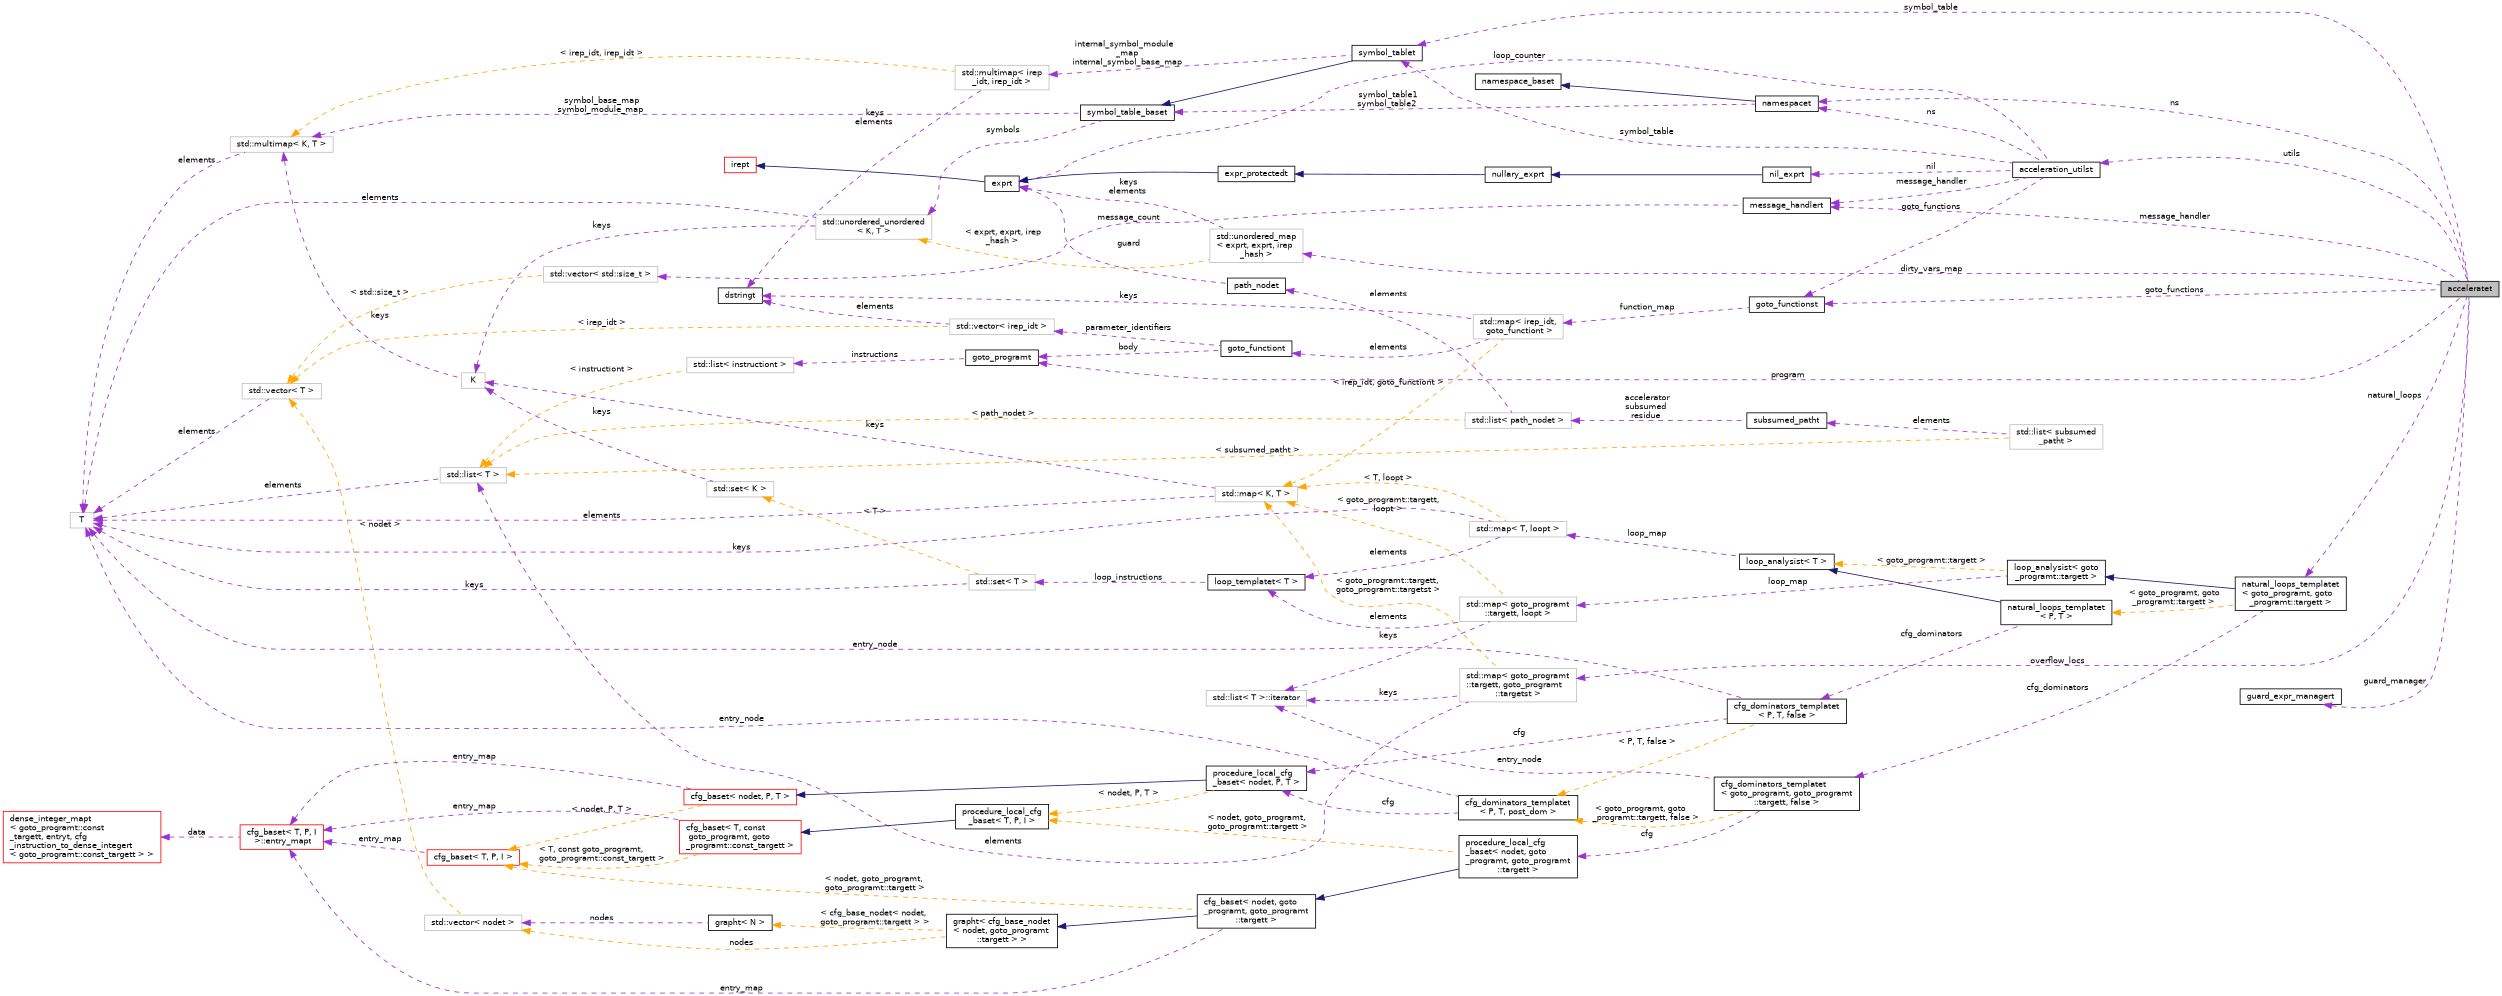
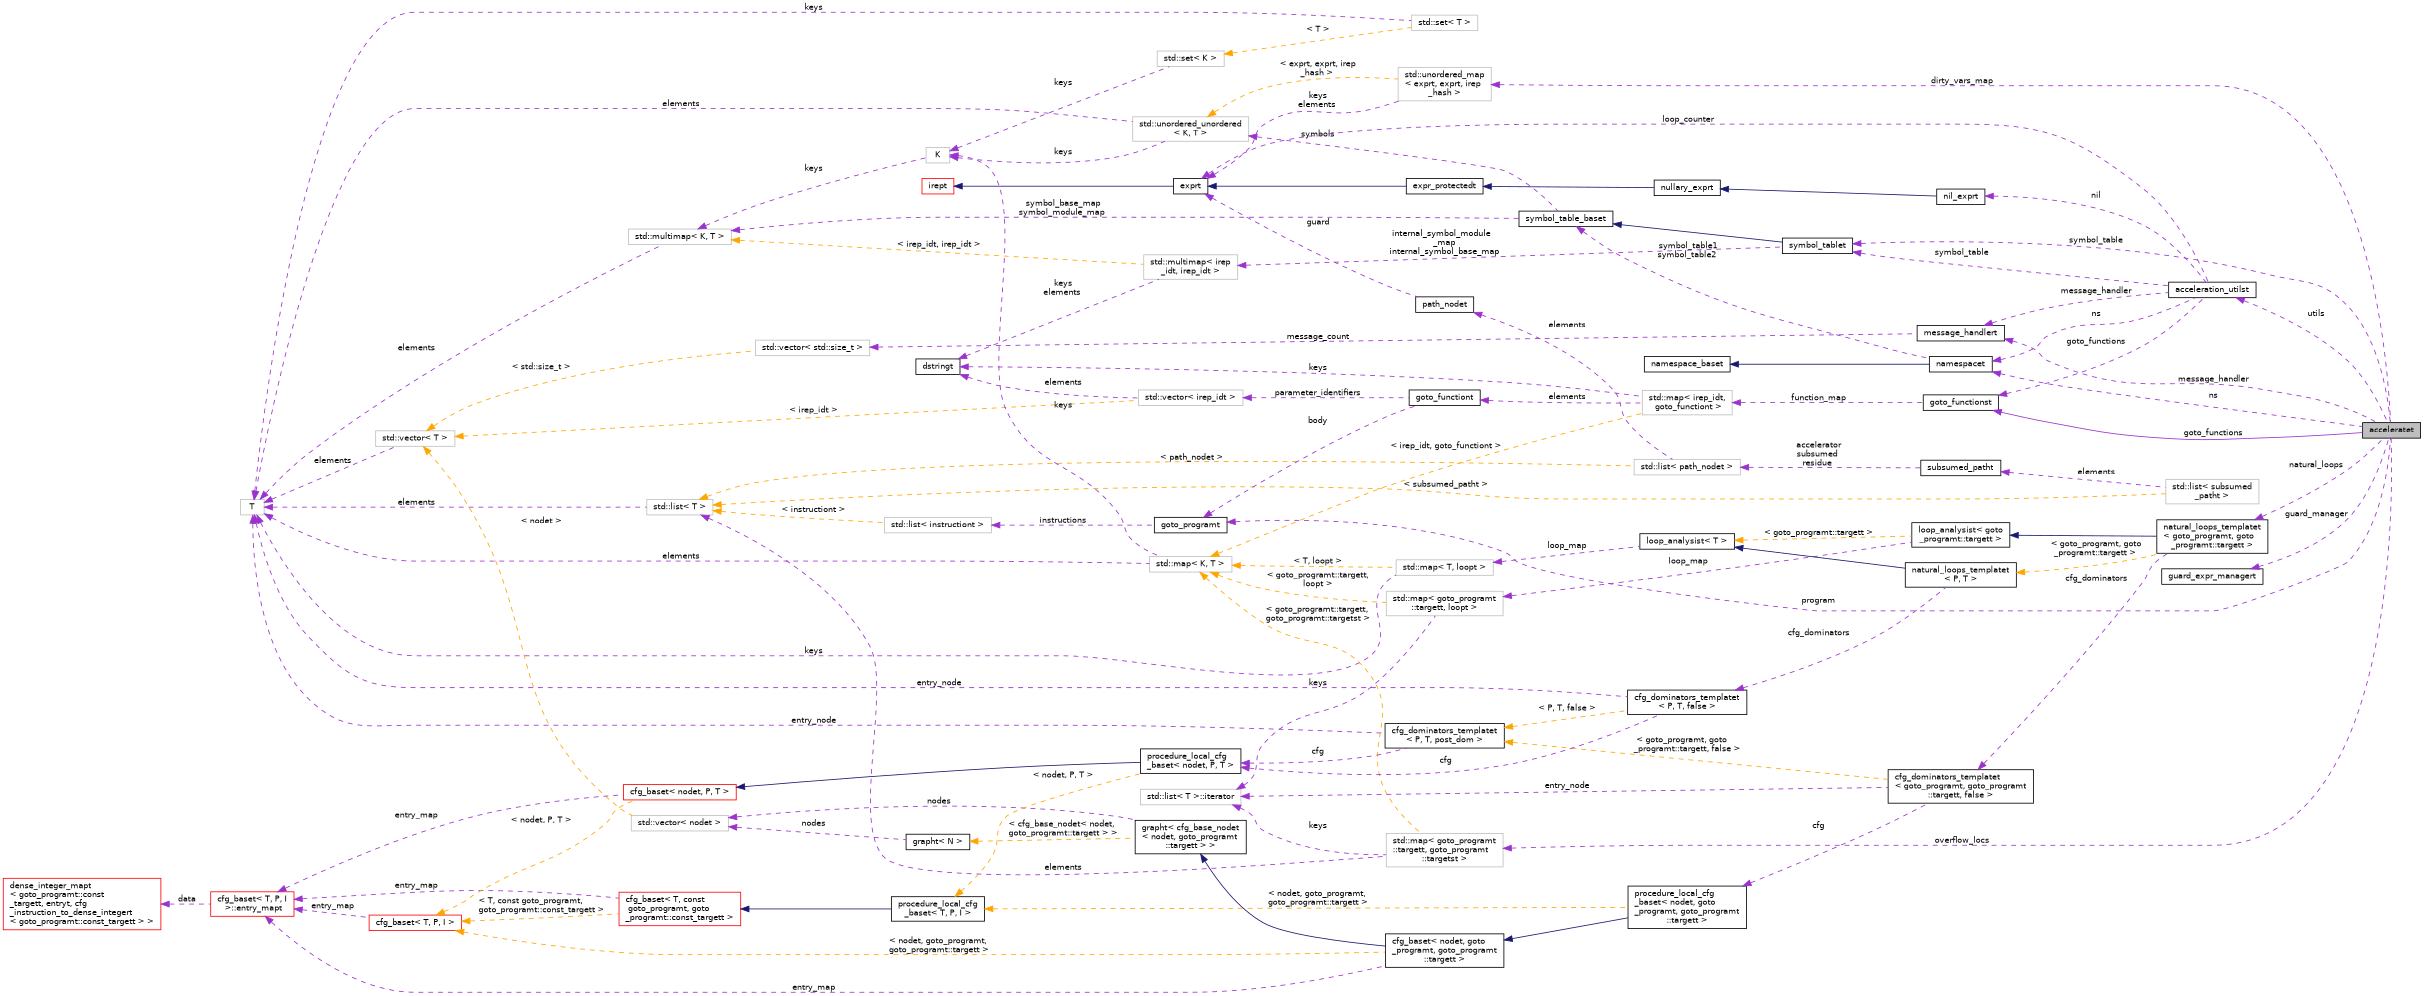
  digraph {
    rankdir=LR
    node [color=black fontname=Helvetica fontsize=10 shape=record]
    edge [color=darkorchid3 dir=back fontname=Helvetica fontsize=10 labelfontname=Helvetica labelfontsize=10 style=dashed]
    n1 [fillcolor=grey75 fontcolor=black height=0.2 label=acceleratet style=filled width=0.4]
    n2 [height=0.2 label=message_handlert width=0.4]
    n3 [height=0.2 label=acceleration_utilst width=0.4]
    n4 [color=grey75 height=0.2 label="std::vector\< std::size_t \>" width=0.4]
    n5 [color=grey75 height=0.2 label="std::vector\< T \>" width=0.4]
    n6 [color=grey75 height=0.2 label="std::vector\< irep_idt \>" width=0.4]
    n7 [color=grey75 height=0.2 label="std::vector\< nodet \>" width=0.4]
    n8 [height=0.2 label=goto_functiont width=0.4]
    n9 [height=0.2 label="grapht\< cfg_base_nodet\l\< nodet, goto_programt\l::targett \> \>" width=0.4]
    n10 [height=0.2 label="grapht\< N \>" width=0.4]
    n11 [color=grey75 height=0.2 label=T width=0.4]
    n12 [color=grey75 height=0.2 label="std::multimap\< K, T \>" width=0.4]
    n13 [color=grey75 height=0.2 label="std::unordered_unordered\l\< K, T \>" width=0.4]
    n14 [color=grey75 height=0.2 label="std::list\< T \>" width=0.4]
    n15 [color=grey75 height=0.2 label="std::map\< K, T \>" width=0.4]
    n16 [color=grey75 height=0.2 label="std::set\< T \>" width=0.4]
    n17 [color=grey75 height=0.2 label="std::map\< T, loopt \>" width=0.4]
    n18 [height=0.2 label="cfg_dominators_templatet\l\< P, T, post_dom \>" width=0.4]
    n19 [height=0.2 label="cfg_dominators_templatet\l\< P, T, false \>" width=0.4]
    n20 [height=0.2 label=symbol_table_baset width=0.4]
    n21 [color=grey75 height=0.2 label="std::multimap\< irep\l_idt, irep_idt \>" width=0.4]
    n22 [color=grey75 height=0.2 label=K width=0.4]
    n23 [color=grey75 height=0.2 label="std::unordered_map\l\< exprt, exprt, irep\l_hash \>" width=0.4]
    n24 [color=grey75 height=0.2 label="std::list\< subsumed\l_patht \>" width=0.4]
    n25 [color=grey75 height=0.2 label="std::list\< path_nodet \>" width=0.4]
    n26 [color=grey75 height=0.2 label="std::list\< instructiont \>" width=0.4]
    n27 [color=grey75 height=0.2 label="std::map\< goto_programt\l::targett, goto_programt\l::targetst \>" width=0.4]
    n28 [color=grey75 height=0.2 label="std::map\< irep_idt,\l goto_functiont \>" width=0.4]
    n29 [color=grey75 height=0.2 label="std::map\< goto_programt\l::targett, loopt \>" width=0.4]
-   n30 [height=0.2 label="loop_templatet\< T \>" width=0.4]
    n31 [height=0.2 label="loop_analysist\< T \>" width=0.4]
    n32 [height=0.2 label="cfg_dominators_templatet\l\< goto_programt, goto_programt\l::targett, false \>" width=0.4]
    n33 [height=0.2 label="natural_loops_templatet\l\< P, T \>" width=0.4]
    n34 [height=0.2 label=symbol_tablet width=0.4]
    n35 [height=0.2 label=namespacet width=0.4]
    n36 [color=grey75 height=0.2 label="std::set\< K \>" width=0.4]
    n37 [height=0.2 label=dstringt width=0.4]
    n38 [height=0.2 label=goto_functionst width=0.4]
    n39 [height=0.2 label=subsumed_patht width=0.4]
    n40 [height=0.2 label=path_nodet width=0.4]
    n41 [height=0.2 label=exprt width=0.4]
    n42 [height=0.2 label=expr_protectedt width=0.4]
    n43 [height=0.2 label=nullary_exprt width=0.4]
    n44 [color=red height=0.2 label=irept width=0.4]
    n45 [height=0.2 label=goto_programt width=0.4]
    n46 [height=0.2 label=namespace_baset width=0.4]
    n47 [height=0.2 label=guard_expr_managert width=0.4]
    n48 [height=0.2 label=nil_exprt width=0.4]
    n49 [height=0.2 label="loop_analysist\< goto\l_programt::targett \>" width=0.4]
    n50 [height=0.2 label="natural_loops_templatet\l\< goto_programt, goto\l_programt::targett \>" width=0.4]
    n51 [color=grey75 height=0.2 label="std::list\< T \>::iterator" width=0.4]
    n52 [height=0.2 label="procedure_local_cfg\l_baset\< nodet, goto\l_programt, goto_programt\l::targett \>" width=0.4]
    n53 [height=0.2 label="cfg_baset\< nodet, goto\l_programt, goto_programt\l::targett \>" width=0.4]
    n54 [color=red height=0.2 label="cfg_baset\< T, P, I\l \>::entry_mapt" width=0.4]
    n55 [color=red height=0.2 label="cfg_baset\< T, P, I \>" width=0.4]
    n56 [color=red height=0.2 label="cfg_baset\< T, const\l goto_programt, goto\l_programt::const_targett \>" width=0.4]
    n57 [color=red height=0.2 label="cfg_baset\< nodet, P, T \>" width=0.4]
    n58 [height=0.2 label="procedure_local_cfg\l_baset\< T, P, I \>" width=0.4]
    n59 [height=0.2 label="procedure_local_cfg\l_baset\< nodet, P, T \>" width=0.4]
    n60 [color=red height=0.2 label="dense_integer_mapt\l\< goto_programt::const\l_targett, entryt, cfg\l_instruction_to_dense_integert\l\< goto_programt::const_targett \> \>" width=0.4]
    n2 -> n1 [label=" message_handler"]
    n2 -> n3 [label=" message_handler"]
    n3 -> n1 [label=" utils"]
    n4 -> n2 [label=" message_count"]
    n5 -> n4 [color=orange label=" \< std::size_t \>"]
    n5 -> n6 [color=orange label=" \< irep_idt \>"]
    n5 -> n7 [color=orange label=" \< nodet \>"]
    n6 -> n8 [label=" parameter_identifiers"]
-   n7 -> n9 [color=orange label=" nodes"]
+   n7 -> n9 [label=" nodes"]
    n7 -> n10 [label=" nodes"]
    n8 -> n28 [label=" elements"]
    n9 -> n53 [color=midnightblue style=solid]
    n10 -> n9 [color=orange label=" \< cfg_base_nodet\< nodet,\l goto_programt::targett \> \>"]
    n11 -> n5 [label=" elements"]
    n11 -> n12 [label=" elements"]
    n11 -> n13 [label=" elements"]
    n11 -> n14 [label=" elements"]
    n11 -> n15 [label=" elements"]
    n11 -> n16 [label=" keys"]
    n11 -> n17 [label=" keys"]
    n11 -> n18 [label=" entry_node"]
    n11 -> n19 [label=" entry_node"]
    n12 -> n20 [label=" symbol_base_map\nsymbol_module_map"]
    n12 -> n21 [color=orange label=" \< irep_idt, irep_idt \>"]
    n12 -> n22 [label=" keys"]
    n13 -> n20 [label=" symbols"]
    n13 -> n23 [color=orange label=" \< exprt, exprt, irep\l_hash \>"]
    n14 -> n24 [color=orange label=" \< subsumed_patht \>"]
    n14 -> n25 [color=orange label=" \< path_nodet \>"]
    n14 -> n26 [color=orange label=" \< instructiont \>"]
    n14 -> n27 [label=" elements"]
    n15 -> n17 [color=orange label=" \< T, loopt \>"]
    n15 -> n27 [color=orange label=" \< goto_programt::targett,\l goto_programt::targetst \>"]
    n15 -> n28 [color=orange label=" \< irep_idt, goto_functiont \>"]
    n15 -> n29 [color=orange label=" \< goto_programt::targett,\l loopt \>"]
-   n16 -> n30 [label=" loop_instructions"]
    n17 -> n31 [label=" loop_map"]
    n18 -> n19 [color=orange label=" \< P, T, false \>"]
    n18 -> n32 [color=orange label=" \< goto_programt, goto\l_programt::targett, false \>"]
    n19 -> n33 [label=" cfg_dominators"]
    n20 -> n34 [color=midnightblue style=solid]
    n20 -> n35 [label=" symbol_table1\nsymbol_table2"]
    n21 -> n34 [label=" internal_symbol_module\l_map\ninternal_symbol_base_map"]
    n22 -> n13 [label=" keys"]
    n22 -> n15 [label=" keys"]
    n22 -> n36 [label=" keys"]
    n23 -> n1 [label=" dirty_vars_map"]
    n25 -> n39 [label=" accelerator\nsubsumed\nresidue"]
    n26 -> n45 [label=" instructions"]
    n27 -> n1 [label=" overflow_locs"]
    n28 -> n38 [label=" function_map"]
    n29 -> n49 [label=" loop_map"]
-   n30 -> n17 [label=" elements"]
-   n30 -> n29 [label=" elements"]
    n31 -> n33 [color=midnightblue style=solid]
    n31 -> n49 [color=orange label=" \< goto_programt::targett \>"]
    n32 -> n50 [label=" cfg_dominators"]
    n33 -> n50 [color=orange label=" \< goto_programt, goto\l_programt::targett \>"]
    n34 -> n1 [label=" symbol_table"]
    n34 -> n3 [label=" symbol_table"]
    n35 -> n1 [label=" ns"]
    n35 -> n3 [label=" ns"]
    n36 -> n16 [color=orange label=" \< T \>"]
    n37 -> n6 [label=" elements"]
    n37 -> n21 [label=" keys\nelements"]
    n37 -> n28 [label=" keys"]
-   n38 -> n1 [label=" goto_functions"]
+   n38 -> n1 [label=" goto_functions" style=solid]
    n38 -> n3 [label=" goto_functions"]
    n39 -> n24 [label=" elements"]
    n40 -> n25 [label=" elements"]
    n41 -> n3 [label=" loop_counter"]
    n41 -> n23 [label=" keys\nelements"]
    n41 -> n40 [label=" guard"]
    n41 -> n42 [color=midnightblue style=solid]
    n42 -> n43 [color=midnightblue style=solid]
    n43 -> n48 [color=midnightblue style=solid]
    n44 -> n41 [color=midnightblue style=solid]
    n45 -> n1 [label=" program"]
    n45 -> n8 [label=" body"]
    n46 -> n35 [color=midnightblue style=solid]
    n47 -> n1 [label=" guard_manager"]
    n48 -> n3 [label=" nil"]
    n49 -> n50 [color=midnightblue style=solid]
    n50 -> n1 [label=" natural_loops"]
    n51 -> n27 [label=" keys"]
    n51 -> n29 [label=" keys"]
    n51 -> n32 [label=" entry_node"]
    n52 -> n32 [label=" cfg"]
    n53 -> n52 [color=midnightblue style=solid]
    n54 -> n53 [label=" entry_map"]
    n54 -> n55 [label=" entry_map"]
    n54 -> n56 [label=" entry_map"]
    n54 -> n57 [label=" entry_map"]
    n55 -> n53 [color=orange label=" \< nodet, goto_programt,\l goto_programt::targett \>"]
    n55 -> n56 [color=orange label=" \< T, const goto_programt,\l goto_programt::const_targett \>"]
    n55 -> n57 [color=orange label=" \< nodet, P, T \>"]
    n56 -> n58 [color=midnightblue style=solid]
    n57 -> n59 [color=midnightblue style=solid]
    n58 -> n52 [color=orange label=" \< nodet, goto_programt,\l goto_programt::targett \>"]
    n58 -> n59 [color=orange label=" \< nodet, P, T \>"]
    n59 -> n18 [label=" cfg"]
    n59 -> n19 [label=" cfg"]
    n60 -> n54 [label=" data"]
  }
